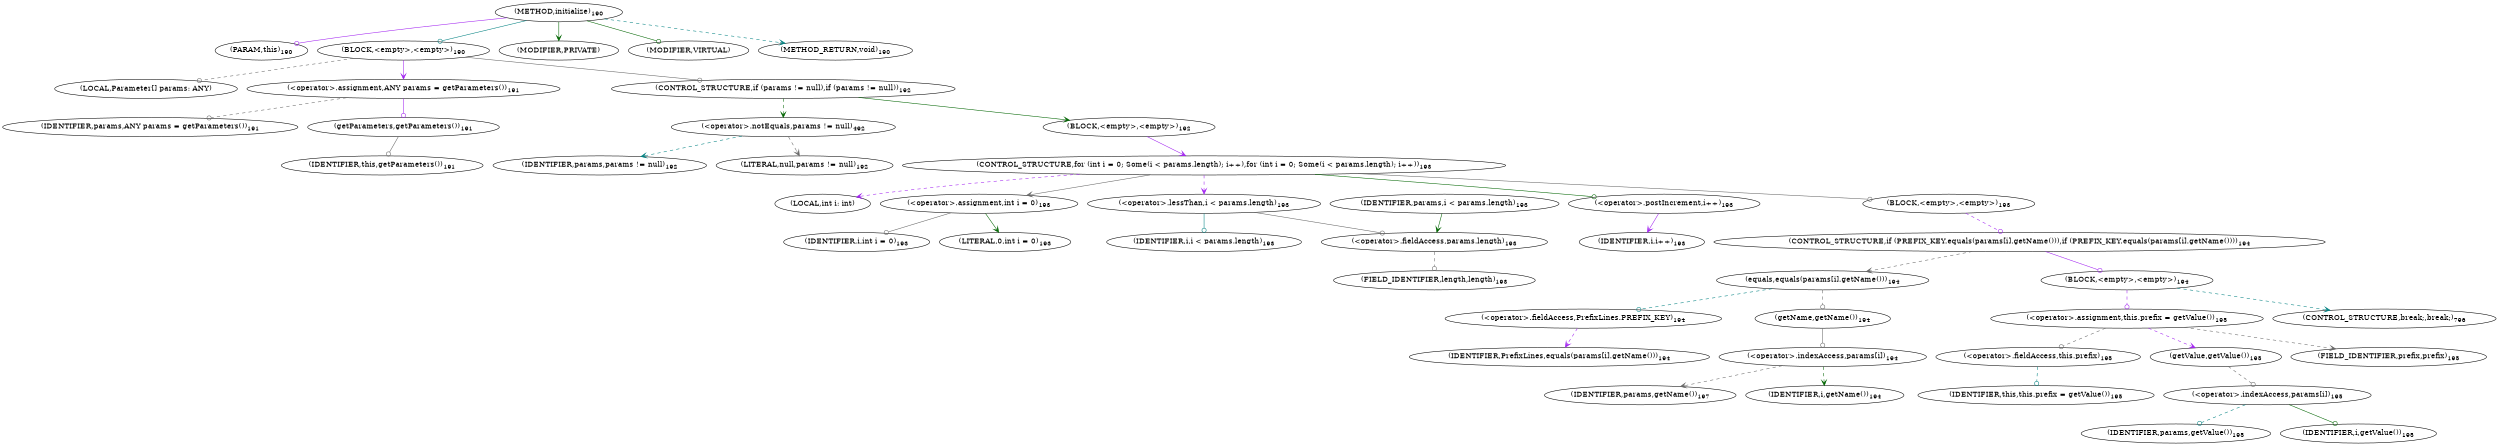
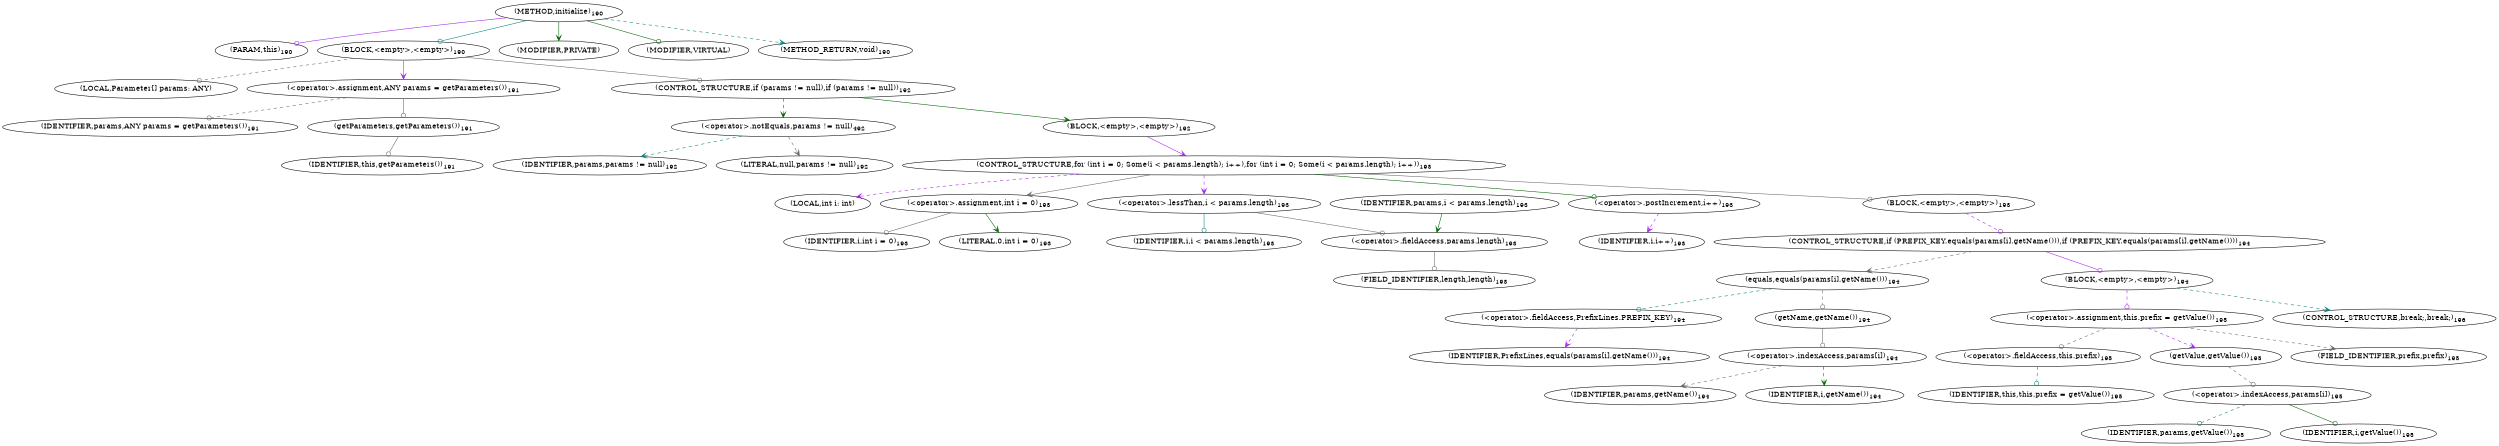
  digraph {
    edge [arrowhead=odot color=gray40 style=dashed]
    n1 [label=<(METHOD,initialize)<SUB>190</SUB>>]
    n2 [label=<(PARAM,this)<SUB>190</SUB>>]
    n3 [label=<(BLOCK,&lt;empty&gt;,&lt;empty&gt;)<SUB>190</SUB>>]
    n4 [label=<(MODIFIER,PRIVATE)>]
    n5 [label=<(MODIFIER,VIRTUAL)>]
    n6 [label=<(METHOD_RETURN,void)<SUB>190</SUB>>]
    n7 [label=<(LOCAL,Parameter[] params: ANY)>]
    n8 [label=<(&lt;operator&gt;.assignment,ANY params = getParameters())<SUB>191</SUB>>]
    n9 [label=<(CONTROL_STRUCTURE,if (params != null),if (params != null))<SUB>192</SUB>>]
    n10 [label=<(IDENTIFIER,params,ANY params = getParameters())<SUB>191</SUB>>]
    n11 [label=<(getParameters,getParameters())<SUB>191</SUB>>]
    n12 [label=<(&lt;operator&gt;.notEquals,params != null)<SUB>492</SUB>>]
    n13 [label=<(BLOCK,&lt;empty&gt;,&lt;empty&gt;)<SUB>192</SUB>>]
    n14 [label=<(IDENTIFIER,this,getParameters())<SUB>191</SUB>>]
    n15 [label=<(IDENTIFIER,params,params != null)<SUB>192</SUB>>]
    n16 [label=<(LITERAL,null,params != null)<SUB>192</SUB>>]
    n17 [label=<(CONTROL_STRUCTURE,for (int i = 0; Some(i &lt; params.length); i++),for (int i = 0; Some(i &lt; params.length); i++))<SUB>193</SUB>>]
    n18 [label=<(LOCAL,int i: int)>]
    n19 [label=<(&lt;operator&gt;.assignment,int i = 0)<SUB>193</SUB>>]
    n20 [label=<(&lt;operator&gt;.lessThan,i &lt; params.length)<SUB>193</SUB>>]
    n21 [label=<(&lt;operator&gt;.postIncrement,i++)<SUB>193</SUB>>]
    n22 [label=<(BLOCK,&lt;empty&gt;,&lt;empty&gt;)<SUB>193</SUB>>]
    n23 [label=<(IDENTIFIER,i,int i = 0)<SUB>193</SUB>>]
    n24 [label=<(LITERAL,0,int i = 0)<SUB>193</SUB>>]
    n25 [label=<(IDENTIFIER,i,i &lt; params.length)<SUB>193</SUB>>]
    n26 [label=<(&lt;operator&gt;.fieldAccess,params.length)<SUB>193</SUB>>]
    n27 [label=<(IDENTIFIER,i,i++)<SUB>193</SUB>>]
    n28 [label=<(CONTROL_STRUCTURE,if (PREFIX_KEY.equals(params[i].getName())),if (PREFIX_KEY.equals(params[i].getName())))<SUB>194</SUB>>]
    n29 [label=<(FIELD_IDENTIFIER,length,length)<SUB>193</SUB>>]
    n30 [label=<(IDENTIFIER,params,i &lt; params.length)<SUB>193</SUB>>]
    n31 [label=<(equals,equals(params[i].getName()))<SUB>194</SUB>>]
    n32 [label=<(BLOCK,&lt;empty&gt;,&lt;empty&gt;)<SUB>194</SUB>>]
    n33 [label=<(&lt;operator&gt;.fieldAccess,PrefixLines.PREFIX_KEY)<SUB>194</SUB>>]
    n34 [label=<(getName,getName())<SUB>194</SUB>>]
    n35 [label=<(&lt;operator&gt;.assignment,this.prefix = getValue())<SUB>195</SUB>>]
-   n36 [label=<(CONTROL_STRUCTURE,break;,break;)<SUB>796</SUB>>]
+   n36 [label=<(CONTROL_STRUCTURE,break;,break;)<SUB>196</SUB>>]
    n37 [label=<(IDENTIFIER,PrefixLines,equals(params[i].getName()))<SUB>194</SUB>>]
    n38 [label=<(&lt;operator&gt;.indexAccess,params[i])<SUB>194</SUB>>]
-   n39 [label=<(IDENTIFIER,params,getName())<SUB>197</SUB>>]
+   n39 [label=<(IDENTIFIER,params,getName())<SUB>194</SUB>>]
    n40 [label=<(IDENTIFIER,i,getName())<SUB>194</SUB>>]
    n41 [label=<(&lt;operator&gt;.fieldAccess,this.prefix)<SUB>195</SUB>>]
    n42 [label=<(getValue,getValue())<SUB>195</SUB>>]
    n43 [label=<(FIELD_IDENTIFIER,prefix,prefix)<SUB>195</SUB>>]
    n44 [label=<(IDENTIFIER,this,this.prefix = getValue())<SUB>195</SUB>>]
    n45 [label=<(&lt;operator&gt;.indexAccess,params[i])<SUB>195</SUB>>]
    n46 [label=<(IDENTIFIER,params,getValue())<SUB>195</SUB>>]
    n47 [label=<(IDENTIFIER,i,getValue())<SUB>195</SUB>>]
    n1 -> n2 [color=purple style=solid]
    n1 -> n3 [color=teal style=solid]
    n1 -> n4 [arrowhead=vee color=darkgreen style=solid]
    n1 -> n5 [color=darkgreen style=solid]
    n1 -> n6 [arrowhead=vee color=teal]
    n3 -> n7
    n3 -> n8 [arrowhead=vee color=purple style=solid]
    n3 -> n9 [style=solid]
    n8 -> n10
    n8 -> n11 [color=purple style=solid]
    n9 -> n12 [arrowhead=vee color=darkgreen]
    n9 -> n13 [arrowhead=vee color=darkgreen style=solid]
    n11 -> n14 [style=solid]
    n12 -> n15 [arrowhead=vee color=teal]
    n12 -> n16 [arrowhead=vee]
    n13 -> n17 [arrowhead=vee color=purple style=solid]
    n17 -> n18 [arrowhead=vee color=purple]
    n17 -> n19 [arrowhead=vee style=solid]
    n17 -> n20 [arrowhead=vee color=purple]
    n17 -> n21 [color=darkgreen style=solid]
    n17 -> n22 [style=solid]
    n19 -> n23 [style=solid]
    n19 -> n24 [arrowhead=vee color=darkgreen style=solid]
    n20 -> n25 [color=teal style=solid]
    n20 -> n26 [style=solid]
-   n21 -> n27 [arrowhead=vee color=purple style=solid]
+   n21 -> n27 [arrowhead=vee color=purple]
    n22 -> n28 [color=purple]
-   n26 -> n29
+   n26 -> n29 [style=solid]
    n28 -> n31 [arrowhead=vee]
    n28 -> n32 [color=purple style=solid]
    n30 -> n26 [arrowhead=vee color=darkgreen style=solid]
    n31 -> n33 [color=teal]
    n31 -> n34
    n32 -> n35 [color=purple]
    n32 -> n36 [arrowhead=vee color=teal]
    n33 -> n37 [arrowhead=vee color=purple]
    n34 -> n38 [style=solid]
    n35 -> n41
    n35 -> n42 [arrowhead=vee color=purple]
    n35 -> n43 [arrowhead=vee]
    n38 -> n39 [arrowhead=vee]
    n38 -> n40 [arrowhead=vee color=darkgreen]
    n41 -> n44 [color=teal]
    n42 -> n45
    n45 -> n46 [color=teal]
    n45 -> n47 [color=darkgreen style=solid]
  }
